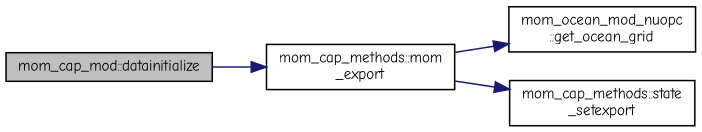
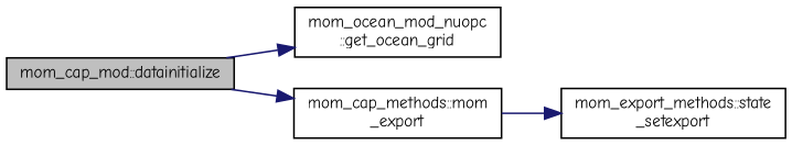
  digraph {
    fontname="Comic Neue"
    rankdir=LR
    node [color=black fillcolor=white fontname="Comic Neue" fontsize=10 shape=record style=filled]
    edge [color=midnightblue fontname="Comic Neue" fontsize=10 labelfontname=Helvetica labelfontsize=10 style=solid]
    n1 [fillcolor=grey75 fontcolor=black height=0.2 label="mom_cap_mod::datainitialize" width=0.4]
    n2 [height=0.2 label="mom_ocean_mod_nuopc\l::get_ocean_grid" width=0.4]
    n3 [height=0.2 label="mom_cap_methods::mom\l_export" width=0.4]
-   n4 [height=0.2 label="mom_cap_methods::state\l_setexport" width=0.4]
-   n3 -> n2
+   n4 [height=0.2 label="mom_export_methods::state\l_setexport" width=0.4]
+   n1 -> n2
    n1 -> n3
    n3 -> n4
  }
